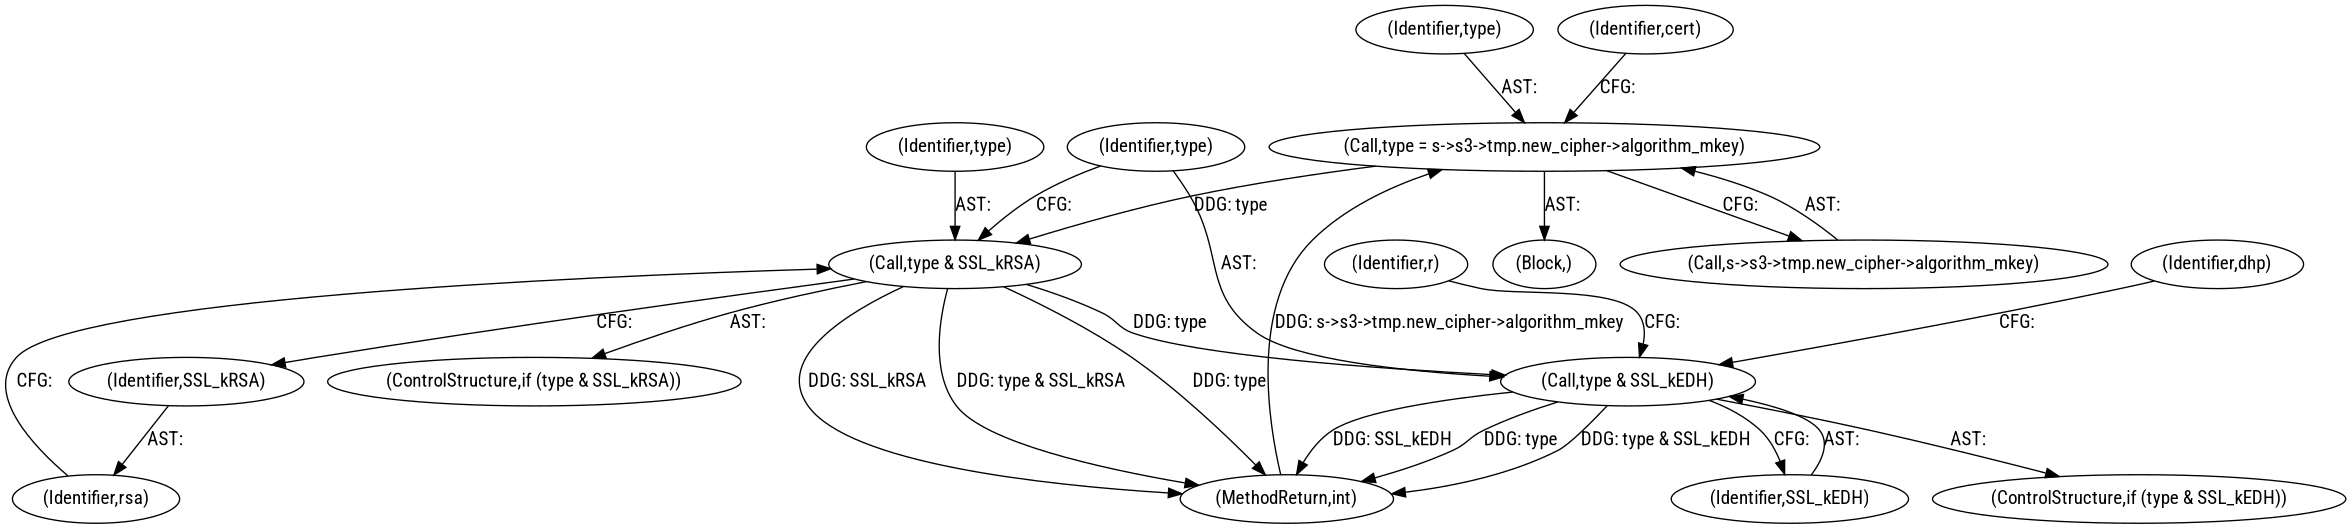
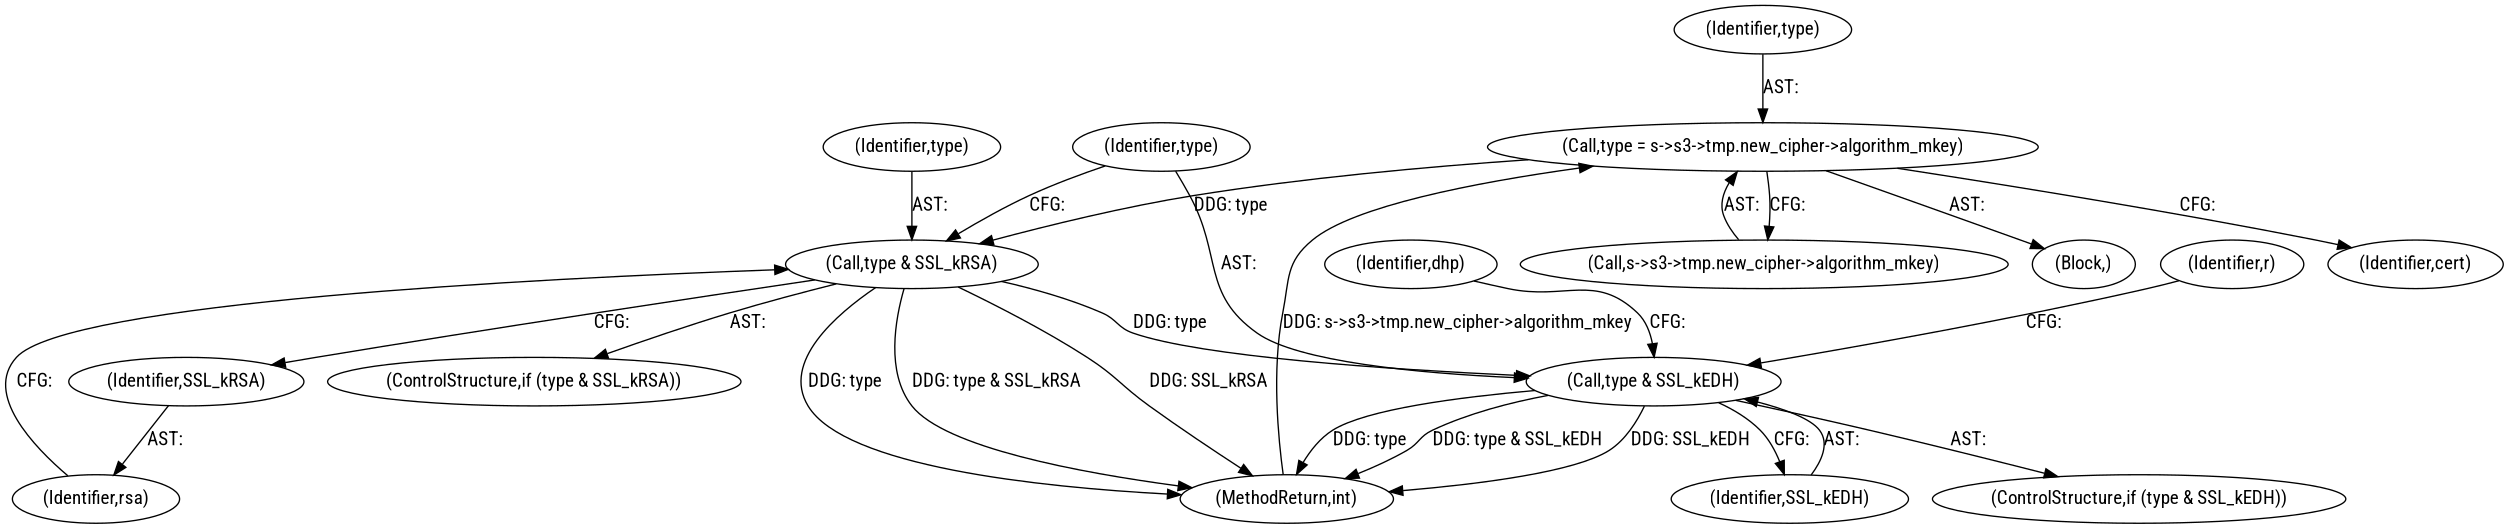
  digraph {
    fontname="Roboto Condensed"
    node [fontname="Roboto Condensed"]
    edge [fontname="Roboto Condensed"]
    n1 [label="(Call,type = s->s3->tmp.new_cipher->algorithm_mkey)"]
    n2 [label="(Call,type & SSL_kRSA)"]
    n3 [label="(Call,s->s3->tmp.new_cipher->algorithm_mkey)"]
    n4 [label="(Block,)"]
    n5 [label="(MethodReturn,int)"]
    n6 [label="(Call,type & SSL_kEDH)"]
    n7 [label="(ControlStructure,if (type & SSL_kRSA))"]
    n8 [label="(Identifier,SSL_kRSA)"]
    n9 [label="(ControlStructure,if (type & SSL_kEDH))"]
    n10 [label="(Identifier,SSL_kEDH)"]
    n11 [label="(Identifier,rsa)"]
    n12 [label="(Identifier,type)"]
    n13 [label="(Identifier,type)"]
    n14 [label="(Identifier,cert)"]
    n15 [label="(Identifier,type)"]
    n16 [label="(Identifier,dhp)"]
    n17 [label="(Identifier,r)"]
    n1 -> n2 [label="DDG: type"]
    n1 -> n3 [label="CFG: "]
    n1 -> n4 [label="AST: "]
    n2 -> n5 [label="DDG: SSL_kRSA"]
    n2 -> n5 [label="DDG: type"]
    n2 -> n5 [label="DDG: type & SSL_kRSA"]
    n2 -> n6 [label="DDG: type"]
    n2 -> n7 [label="AST: "]
    n2 -> n8 [label="CFG: "]
    n3 -> n1 [label="AST: "]
    n5 -> n1 [label="DDG: s->s3->tmp.new_cipher->algorithm_mkey"]
    n6 -> n5 [label="DDG: SSL_kEDH"]
    n6 -> n5 [label="DDG: type"]
    n6 -> n5 [label="DDG: type & SSL_kEDH"]
    n6 -> n9 [label="AST: "]
    n6 -> n10 [label="CFG: "]
    n8 -> n11 [label="AST: "]
    n10 -> n6 [label="AST: "]
    n11 -> n2 [label="CFG: "]
    n12 -> n2 [label="CFG: "]
    n12 -> n6 [label="AST: "]
    n13 -> n1 [label="AST: "]
-   n14 -> n1 [label="CFG: "]
+   n1 -> n14 [label="CFG: "]
    n15 -> n2 [label="AST: "]
    n16 -> n6 [label="CFG: "]
    n17 -> n6 [label="CFG: "]
  }
